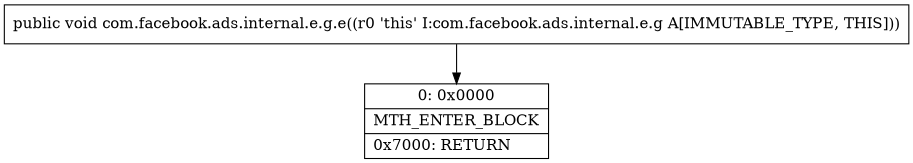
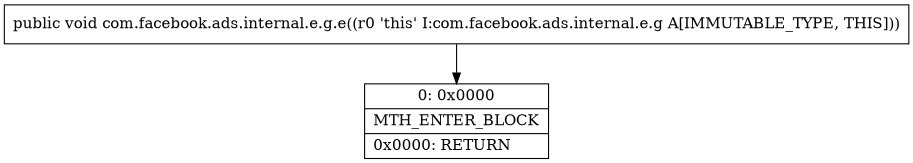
  digraph {
    node [shape=record]
-   n1 [label="{0\:\ 0x0000|MTH_ENTER_BLOCK\l|0x7000: RETURN   \l}"]
+   n1 [label="{0\:\ 0x0000|MTH_ENTER_BLOCK\l|0x0000: RETURN   \l}"]
    n2 [label="{public void com.facebook.ads.internal.e.g.e((r0 'this' I:com.facebook.ads.internal.e.g A[IMMUTABLE_TYPE, THIS])) }"]
    n2 -> n1
  }
